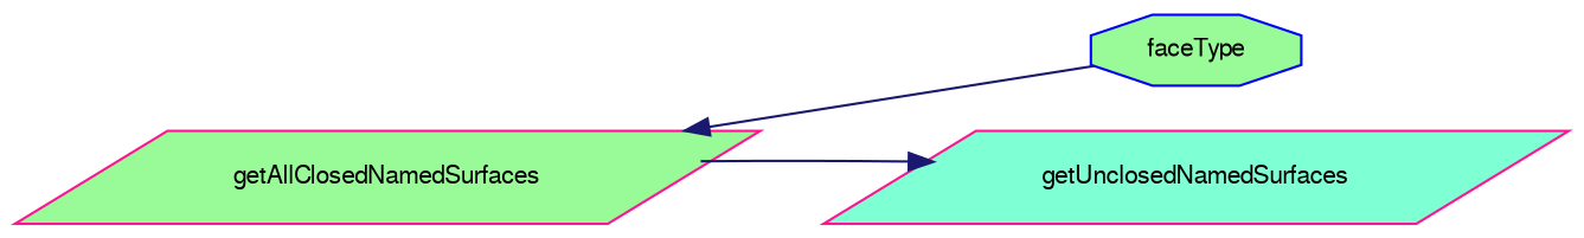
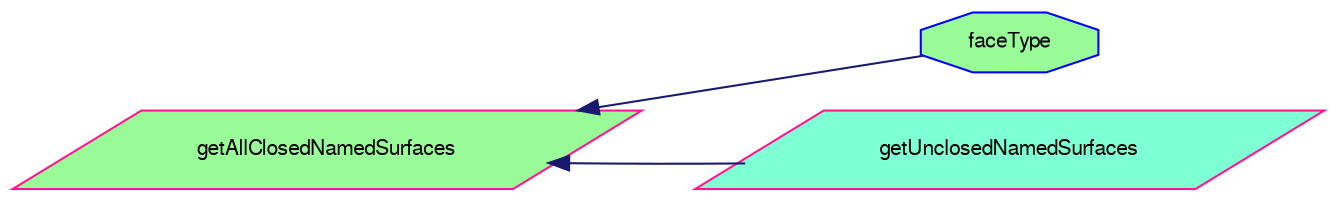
  digraph {
    rankdir=LR
    node [color=deeppink fillcolor=palegreen fontname=FreeSans fontsize=10 shape=parallelogram style=filled]
    edge [color=midnightblue dir=back fontname=FreeSans fontsize=10 labelfontname=FreeSans labelfontsize=10 style=solid]
    n1 [fontcolor=black height=0.2 label=getAllClosedNamedSurfaces width=0.4]
    n2 [color=blue height=0.2 label=faceType shape=octagon width=0.4]
    n3 [fillcolor=aquamarine height=0.2 label=getUnclosedNamedSurfaces width=0.4]
    n1 -> n2
-   n3 -> n1
+   n1 -> n3
  }
